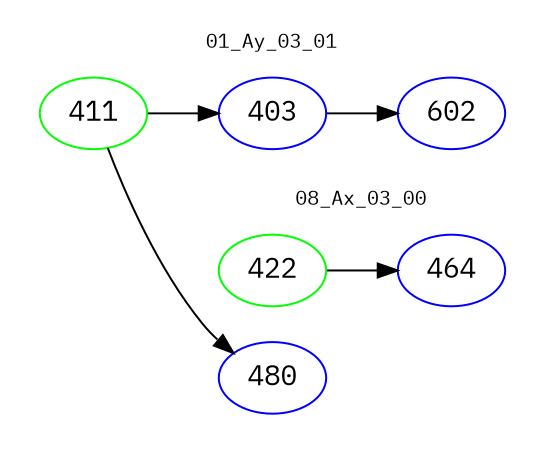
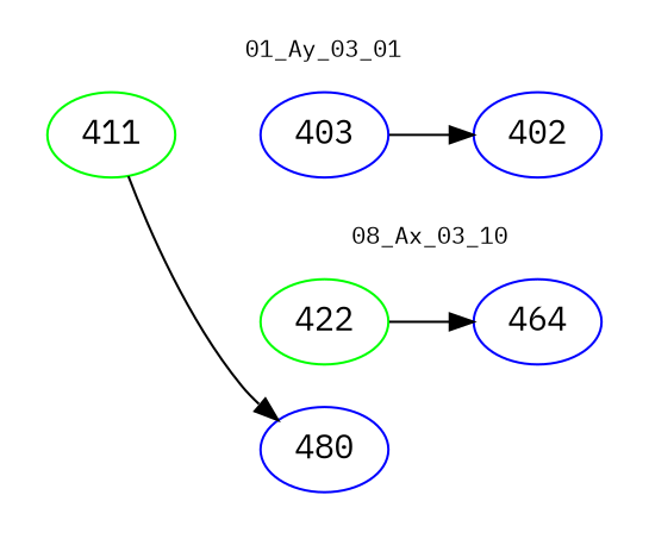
  digraph {
    fontname="IBM Plex Mono"
    rankdir=LR
    node [color=blue fontname="IBM Plex Mono"]
    edge [color=black fontname="IBM Plex Mono"]
    n1 [color=green label=411]
    n2 [label=403]
-   n3 [label=602]
+   n3 [label=402]
    n4 [color=green label=422]
    n5 [label=464]
    n6 [label=480]
    subgraph cluster_1 {
      color=white
      fontsize=10
      label="01_Ay_03_01"
      n1
      n2
      n3
    }
    subgraph cluster_2 {
      color=white
      fontsize=10
-     label="08_Ax_03_00"
+     label="08_Ax_03_10"
      n4
      n5
      n6
    }
-   n1 -> n2
    n1 -> n6
    n2 -> n3
    n4 -> n5
  }
